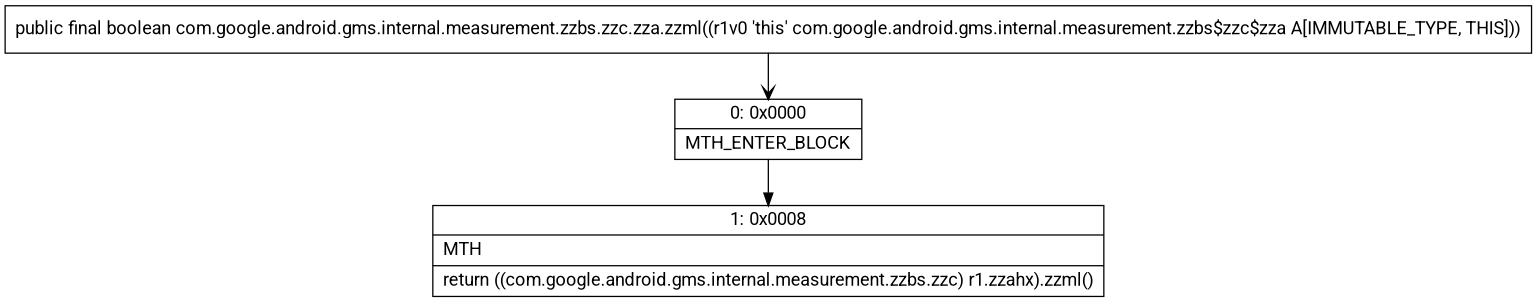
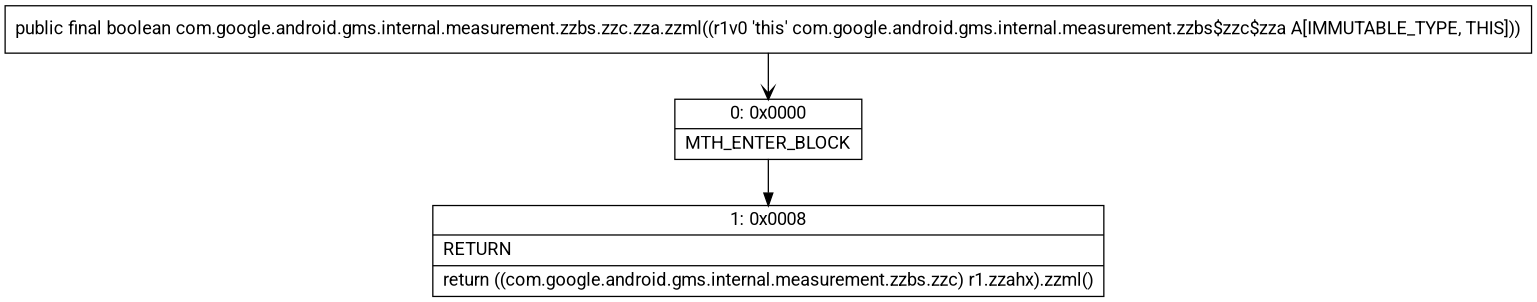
  digraph {
    fontname=Roboto
    node [shape=record fontname=Roboto]
    edge [fontname=Roboto]
    n1 [label="{0\:\ 0x0000|MTH_ENTER_BLOCK\l}"]
-   n2 [label="{1\:\ 0x0008|MTH\l|return ((com.google.android.gms.internal.measurement.zzbs.zzc) r1.zzahx).zzml()\l}"]
+   n2 [label="{1\:\ 0x0008|RETURN\l|return ((com.google.android.gms.internal.measurement.zzbs.zzc) r1.zzahx).zzml()\l}"]
    n3 [label="{public final boolean com.google.android.gms.internal.measurement.zzbs.zzc.zza.zzml((r1v0 'this' com.google.android.gms.internal.measurement.zzbs$zzc$zza A[IMMUTABLE_TYPE, THIS])) }"]
    n1 -> n2 [arrowhead=normal]
    n3 -> n1 [arrowhead=vee]
  }
